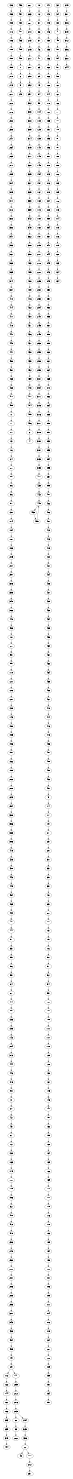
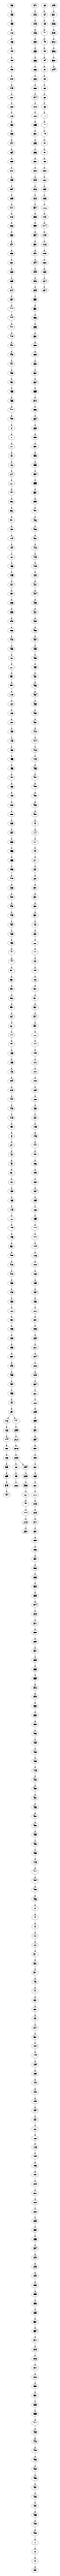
  digraph {
    n1 [label=0]
    n2 [label=7]
    n3 [label=11]
    n4 [label=1]
    n5 [label=6]
    n6 [label=9]
    n7 [label=2]
    n8 [label=4]
+   n9 [label=8]
    n10 [label=3]
    n11 [label=27]
    n12 [label=42]
    n13 [label=10]
    n14 [label=5]
    n15 [label=14]
    n16 [label=17]
    n17 [label=25]
    n18 [label=13]
    n19 [label=12]
    n20 [label=31]
    n21 [label=16]
    n22 [label=36]
    n23 [label=24]
    n24 [label=19]
    n25 [label=15]
    n26 [label=29]
    n27 [label=112]
    n28 [label=141]
    n29 [label=80]
    n30 [label=21]
    n31 [label=18]
    n32 [label=20]
    n33 [label=93]
    n34 [label=23]
    n35 [label=95]
    n36 [label=28]
    n37 [label=22]
    n38 [label=45]
    n39 [label=177]
    n40 [label=30]
    n41 [label=85]
    n42 [label=32]
    n43 [label=34]
    n44 [label=43]
    n45 [label=33]
    n46 [label=122]
    n47 [label=269]
    n48 [label=35]
    n49 [label=37]
    n50 [label=38]
    n51 [label=39]
    n52 [label=41]
    n53 [label=48]
    n54 [label=46]
    n55 [label=47]
    n56 [label=49]
    n57 [label=65]
    n58 [label=40]
    n59 [label=44]
    n60 [label=51]
    n61 [label=50]
    n62 [label=61]
    n63 [label=72]
    n64 [label=53]
    n65 [label=212]
    n66 [label=63]
    n67 [label=69]
    n68 [label=68]
    n69 [label=54]
    n70 [label=57]
    n71 [label=55]
    n72 [label=52]
    n73 [label=400]
    n74 [label=472]
    n75 [label=56]
    n76 [label=58]
    n77 [label=59]
    n78 [label=64]
    n79 [label=60]
    n80 [label=62]
    n81 [label=67]
    n82 [label=66]
    n83 [label=132]
    n84 [label=71]
    n85 [label=79]
    n86 [label=74]
    n87 [label=70]
    n88 [label=77]
    n89 [label=89]
    n90 [label=73]
    n91 [label=84]
    n92 [label=75]
    n93 [label=78]
    n94 [label=163]
    n95 [label=76]
    n96 [label=133]
    n97 [label=90]
    n98 [label=91]
    n99 [label=81]
    n100 [label=87]
    n101 [label=98]
    n102 [label=86]
    n103 [label=88]
    n104 [label=82]
    n105 [label=83]
    n106 [label=260]
    n107 [label=104]
    n108 [label=96]
    n109 [label=97]
    n110 [label=100]
    n111 [label=102]
    n112 [label=135]
    n113 [label=92]
    n114 [label=94]
    n115 [label=99]
    n116 [label=110]
    n117 [label=101]
    n118 [label=121]
    n119 [label=131]
    n120 [label=174]
    n121 [label=109]
    n122 [label=107]
    n123 [label=103]
    n124 [label=108]
    n125 [label=105]
    n126 [label=106]
    n127 [label=129]
    n128 [label=113]
    n129 [label=114]
    n130 [label=111]
    n131 [label=117]
    n132 [label=139]
    n133 [label=126]
    n134 [label=118]
    n135 [label=144]
    n136 [label=115]
    n137 [label=116]
    n138 [label=119]
    n139 [label=120]
    n140 [label=125]
    n141 [label=128]
    n142 [label=123]
    n143 [label=124]
    n144 [label=127]
    n145 [label=161]
    n146 [label=134]
    n147 [label=130]
    n148 [label=138]
    n149 [label=143]
    n150 [label=137]
    n151 [label=140]
    n152 [label=145]
    n153 [label=184]
    n154 [label=179]
    n155 [label=142]
    n156 [label=136]
    n157 [label=153]
    n158 [label=204]
    n159 [label=158]
    n160 [label=146]
    n161 [label=150]
    n162 [label=148]
    n163 [label=149]
    n164 [label=272]
    n165 [label=373]
    n166 [label=155]
    n167 [label=162]
    n168 [label=147]
    n169 [label=151]
    n170 [label=152]
    n171 [label=154]
    n172 [label=157]
    n173 [label=156]
    n174 [label=159]
    n175 [label=160]
    n176 [label=172]
    n177 [label=167]
    n178 [label=191]
    n179 [label=192]
    n180 [label=168]
    n181 [label=186]
    n182 [label=164]
    n183 [label=165]
    n184 [label=203]
    n185 [label=235]
    n186 [label=181]
    n187 [label=166]
    n188 [label=169]
    n189 [label=170]
    n190 [label=173]
    n191 [label=180]
    n192 [label=171]
    n193 [label=175]
    n194 [label=176]
    n195 [label=188]
    n196 [label=182]
    n197 [label=187]
    n198 [label=178]
    n199 [label=183]
    n200 [label=231]
    n201 [label=189]
    n202 [label=185]
    n203 [label=197]
    n204 [label=196]
    n205 [label=215]
    n206 [label=194]
    n207 [label=193]
    n208 [label=190]
    n209 [label=205]
    n210 [label=195]
    n211 [label=198]
    n212 [label=210]
    n213 [label=199]
    n214 [label=202]
    n215 [label=207]
    n216 [label=200]
    n217 [label=213]
    n218 [label=217]
    n219 [label=201]
    n220 [label=208]
    n221 [label=206]
    n222 [label=209]
    n223 [label=223]
    n224 [label=379]
    n225 [label=444]
    n226 [label=237]
    n227 [label=211]
    n228 [label=326]
    n229 [label=294]
    n230 [label=214]
    n231 [label=221]
    n232 [label=216]
    n233 [label=222]
    n234 [label=219]
    n235 [label=218]
    n236 [label=224]
    n237 [label=220]
    n238 [label=225]
    n239 [label=227]
    n240 [label=230]
    n241 [label=226]
    n242 [label=232]
    n243 [label=338]
    n244 [label=228]
    n245 [label=233]
    n246 [label=238]
    n247 [label=229]
    n248 [label=239]
    n249 [label=251]
    n250 [label=234]
    n251 [label=279]
    n252 [label=301]
    n253 [label=247]
    n254 [label=240]
    n255 [label=245]
    n256 [label=404]
    n257 [label=236]
    n258 [label=248]
    n259 [label=252]
    n260 [label=335]
    n261 [label=264]
    n262 [label=254]
    n263 [label=249]
    n264 [label=241]
    n265 [label=242]
    n266 [label=243]
    n267 [label=246]
    n268 [label=250]
    n269 [label=244]
    n270 [label=253]
    n271 [label=255]
    n272 [label=265]
    n273 [label=280]
    n274 [label=259]
    n275 [label=256]
    n276 [label=257]
    n277 [label=281]
    n278 [label=298]
+   n279 [label=258]
    n280 [label=262]
    n281 [label=266]
    n282 [label=261]
    n283 [label=263]
    n284 [label=299]
    n285 [label=267]
    n286 [label=268]
    n287 [label=270]
    n288 [label=271]
    n289 [label=289]
    n290 [label=274]
    n291 [label=273]
    n292 [label=278]
    n293 [label=276]
    n294 [label=275]
    n295 [label=304]
    n296 [label=283]
    n297 [label=277]
    n298 [label=282]
    n299 [label=287]
    n300 [label=284]
    n301 [label=290]
    n302 [label=285]
    n303 [label=306]
    n304 [label=286]
    n305 [label=288]
    n306 [label=291]
    n307 [label=323]
    n308 [label=336]
    n309 [label=295]
    n310 [label=293]
    n311 [label=292]
    n312 [label=321]
    n313 [label=305]
    n314 [label=297]
    n315 [label=296]
    n316 [label=302]
    n317 [label=343]
    n318 [label=356]
    n319 [label=307]
    n320 [label=310]
    n321 [label=303]
    n322 [label=331]
    n323 [label=354]
    n324 [label=300]
    n325 [label=319]
    n326 [label=308]
    n327 [label=309]
    n328 [label=311]
    n329 [label=312]
    n330 [label=372]
    n331 [label=313]
    n332 [label=314]
    n333 [label=315]
    n334 [label=316]
    n335 [label=322]
    n336 [label=332]
    n337 [label=318]
    n338 [label=317]
    n339 [label=320]
    n340 [label=324]
    n341 [label=325]
    n342 [label=328]
    n343 [label=396]
    n344 [label=327]
    n345 [label=433]
    n346 [label=347]
    n347 [label=330]
    n348 [label=329]
    n349 [label=340]
    n350 [label=333]
    n351 [label=334]
    n352 [label=339]
    n353 [label=337]
    n354 [label=371]
    n355 [label=353]
    n356 [label=342]
    n357 [label=341]
    n358 [label=366]
    n359 [label=344]
    n360 [label=363]
    n361 [label=348]
    n362 [label=440]
    n363 [label=345]
    n364 [label=362]
    n365 [label=494]
    n366 [label=346]
    n367 [label=349]
    n368 [label=350]
    n369 [label=367]
    n370 [label=388]
    n371 [label=351]
    n372 [label=352]
    n373 [label=355]
    n374 [label=357]
    n375 [label=368]
    n376 [label=375]
    n377 [label=358]
    n378 [label=386]
    n379 [label=359]
    n380 [label=360]
    n381 [label=361]
    n382 [label=364]
    n383 [label=365]
    n384 [label=398]
    n385 [label=415]
    n386 [label=370]
    n387 [label=382]
    n388 [label=493]
    n389 [label=369]
    n390 [label=374]
    n391 [label=387]
    n392 [label=384]
    n393 [label=376]
    n394 [label=446]
    n395 [label=410]
    n396 [label=377]
    n397 [label=378]
    n398 [label=380]
    n399 [label=381]
    n400 [label=383]
    n401 [label=385]
    n402 [label=389]
    n403 [label=411]
    n404 [label=390]
    n405 [label=423]
    n406 [label=425]
    n407 [label=414]
    n408 [label=403]
    n409 [label=391]
    n410 [label=392]
    n411 [label=393]
    n412 [label=394]
    n413 [label=395]
    n414 [label=397]
    n415 [label=399]
    n416 [label=401]
    n417 [label=405]
    n418 [label=402]
    n419 [label=475]
    n420 [label=406]
    n421 [label=407]
    n422 [label=408]
    n423 [label=409]
    n424 [label=412]
    n425 [label=413]
    n426 [label=416]
    n427 [label=422]
    n428 [label=417]
    n429 [label=442]
    n430 [label=419]
    n431 [label=420]
    n432 [label=418]
    n433 [label=428]
    n434 [label=430]
    n435 [label=441]
    n436 [label=445]
    n437 [label=421]
    n438 [label=424]
    n439 [label=426]
    n440 [label=431]
    n441 [label=448]
    n442 [label=427]
    n443 [label=443]
    n444 [label=429]
    n445 [label=432]
    n446 [label=449]
    n447 [label=434]
    n448 [label=436]
    n449 [label=437]
    n450 [label=435]
    n451 [label=495]
    n452 [label=458]
    n453 [label=460]
    n454 [label=438]
    n455 [label=439]
    n456 [label=452]
    n457 [label=459]
    n458 [label=447]
    n459 [label=453]
    n460 [label=454]
    n461 [label=479]
    n462 [label=450]
    n463 [label=491]
    n464 [label=451]
    n465 [label=455]
    n466 [label=469]
    n467 [label=463]
    n468 [label=468]
    n469 [label=473]
    n470 [label=456]
    n471 [label=482]
    n472 [label=457]
    n473 [label=480]
    n474 [label=481]
    n475 [label=461]
    n476 [label=477]
    n477 [label=462]
    n478 [label=464]
    n479 [label=465]
    n480 [label=471]
    n481 [label=466]
    n482 [label=467]
    n483 [label=470]
    n484 [label=474]
    n485 [label=499]
    n486 [label=476]
    n487 [label=484]
    n488 [label=478]
    n489 [label=486]
    n490 [label=485]
    n491 [label=487]
    n492 [label=483]
    n493 [label=489]
    n494 [label=498]
    n495 [label=496]
    n496 [label=488]
    n497 [label=490]
    n498 [label=492]
    n499 [label=497]
    n1 -> n2
    n2 -> n3
    n3 -> n18
    n4 -> n5
    n5 -> n6
    n6 -> n17
    n7 -> n8
+   n8 -> n9
+   n9 -> n13
    n10 -> n11
    n11 -> n12
    n12 -> n44
    n13 -> n19
    n14 -> n15
    n15 -> n16
    n16 -> n24
    n18 -> n21
    n19 -> n20
    n20 -> n22
    n21 -> n23
    n22 -> n49
    n23 -> n29
    n24 -> n30
    n25 -> n26
    n26 -> n27
    n26 -> n28
    n27 -> n46
    n28 -> n47
    n29 -> n41
    n30 -> n34
    n31 -> n32
    n32 -> n33
    n33 -> n35
    n34 -> n36
    n35 -> n116
    n36 -> n40
    n37 -> n38
-   n37 -> n39
+   n38 -> n39
    n39 -> n65
    n40 -> n45
    n41 -> n102
    n42 -> n43
    n43 -> n50
    n44 -> n62
    n45 -> n48
    n46 -> n135
    n47 -> n164
    n48 -> n51
    n49 -> n54
    n50 -> n52
    n51 -> n53
    n52 -> n56
    n53 -> n57
    n54 -> n55
    n55 -> n66
    n56 -> n61
    n57 -> n68
    n58 -> n59
    n59 -> n60
    n60 -> n64
    n61 -> n69
    n62 -> n63
    n63 -> n83
    n64 -> n71
    n65 -> n200
    n66 -> n67
    n67 -> n85
    n68 -> n87
    n69 -> n70
    n70 -> n76
    n71 -> n75
    n72 -> n73
    n73 -> n74
    n74 -> n419
    n75 -> n77
    n76 -> n79
    n77 -> n78
    n78 -> n81
    n79 -> n80
    n80 -> n82
    n81 -> n86
    n82 -> n84
    n83 -> n94
    n84 -> n88
    n85 -> n91
    n86 -> n89
    n87 -> n90
    n88 -> n93
    n89 -> n96
    n90 -> n92
    n91 -> n101
    n92 -> n95
    n93 -> n99
    n94 -> n154
    n95 -> n97
    n96 -> n112
    n97 -> n98
    n98 -> n113
    n99 -> n100
    n100 -> n103
    n101 -> n107
    n102 -> n108
    n103 -> n110
    n104 -> n105
    n105 -> n106
    n107 -> n121
    n108 -> n109
    n109 -> n119
    n110 -> n111
    n111 -> n123
    n112 -> n155
    n113 -> n114
    n114 -> n115
    n115 -> n117
    n116 -> n118
    n117 -> n122
    n118 -> n133
    n119 -> n120
    n120 -> n153
    n121 -> n127
    n122 -> n124
    n123 -> n125
    n124 -> n130
    n125 -> n126
    n126 -> n128
    n127 -> n132
    n128 -> n129
    n129 -> n136
    n130 -> n131
    n131 -> n134
    n132 -> n151
    n133 -> n144
    n134 -> n140
    n135 -> n145
    n136 -> n137
    n137 -> n138
    n138 -> n139
    n139 -> n142
    n140 -> n141
    n141 -> n147
    n142 -> n143
    n143 -> n146
    n144 -> n148
    n145 -> n167
    n147 -> n150
    n148 -> n149
    n149 -> n161
    n150 -> n152
    n151 -> n162
    n152 -> n160
    n153 -> n197
    n154 -> n186
    n155 -> n158
    n156 -> n157
    n157 -> n159
    n158 -> n165
    n159 -> n176
    n160 -> n168
    n161 -> n166
    n162 -> n163
    n163 -> n171
    n164 -> n293
    n165 -> n225
    n166 -> n173
    n167 -> n184
    n168 -> n169
    n169 -> n170
    n170 -> n174
    n171 -> n172
    n172 -> n177
    n173 -> n178
    n174 -> n175
    n175 -> n182
    n176 -> n181
    n177 -> n180
    n178 -> n179
    n179 -> n213
    n180 -> n190
    n181 -> n195
    n182 -> n183
    n183 -> n187
    n184 -> n185
    n185 -> n224
    n186 -> n202
    n187 -> n188
    n188 -> n189
    n189 -> n192
    n190 -> n191
    n191 -> n196
    n192 -> n193
    n193 -> n194
    n194 -> n198
    n195 -> n208
    n196 -> n203
    n197 -> n207
    n198 -> n199
    n199 -> n201
    n201 -> n206
    n202 -> n204
    n203 -> n205
    n204 -> n72
    n205 -> n218
    n206 -> n211
    n207 -> n209
    n208 -> n210
    n209 -> n215
    n210 -> n212
    n211 -> n216
    n212 -> n217
    n213 -> n214
    n214 -> n220
    n215 -> n226
    n216 -> n219
    n217 -> n231
    n218 -> n235
    n219 -> n221
    n220 -> n223
    n221 -> n222
    n222 -> n227
    n223 -> n229
    n224 -> n256
    n225 -> n394
    n226 -> n228
    n227 -> n230
    n228 -> n260
    n229 -> n243
    n230 -> n232
    n231 -> n233
    n232 -> n234
    n233 -> n241
    n234 -> n236
    n235 -> n237
    n236 -> n239
    n237 -> n238
    n238 -> n240
    n239 -> n244
    n240 -> n245
    n241 -> n242
    n242 -> n246
    n243 -> n318
    n244 -> n247
    n245 -> n250
    n246 -> n253
    n247 -> n248
    n248 -> n249
    n249 -> n262
    n250 -> n254
    n251 -> n252
    n252 -> n303
    n253 -> n261
    n254 -> n255
    n255 -> n263
    n257 -> n258
    n258 -> n259
    n259 -> n273
    n260 -> n349
    n261 -> n272
    n262 -> n276
    n263 -> n270
    n264 -> n265
    n265 -> n266
    n266 -> n267
    n267 -> n268
    n268 -> n271
    n270 -> n274
    n271 -> n275
    n272 -> n288
    n273 -> n277
    n274 -> n278
    n275 -> n280
+   n276 -> n279
    n277 -> n304
    n278 -> n284
+   n279 -> n282
    n280 -> n281
    n281 -> n286
    n282 -> n283
    n283 -> n285
    n284 -> n322
    n285 -> n287
    n286 -> n290
    n287 -> n291
    n288 -> n289
    n289 -> n295
    n290 -> n292
    n291 -> n294
    n292 -> n298
    n293 -> n296
    n294 -> n297
    n295 -> n313
    n296 -> n104
    n296 -> n300
    n297 -> n299
    n298 -> n302
    n299 -> n301
    n300 -> n307
    n301 -> n311
    n302 -> n306
    n303 -> n325
    n304 -> n305
    n305 -> n310
    n306 -> n309
    n307 -> n308
    n308 -> n37
    n309 -> n315
    n310 -> n312
    n311 -> n314
    n312 -> n317
    n313 -> n328
    n314 -> n316
    n315 -> n319
    n316 -> n321
    n317 -> n345
    n318 -> n360
    n319 -> n320
    n320 -> n331
    n321 -> n326
    n322 -> n323
    n323 -> n354
    n324 -> n269
    n325 -> n330
    n326 -> n327
    n327 -> n332
    n328 -> n329
    n329 -> n335
    n330 -> n343
    n331 -> n334
    n332 -> n333
    n333 -> n338
    n334 -> n337
    n335 -> n336
    n336 -> n346
    n337 -> n340
    n338 -> n339
    n339 -> n341
    n340 -> n342
    n341 -> n344
    n342 -> n347
    n343 -> n324
    n344 -> n348
    n345 -> n365
    n346 -> n355
    n347 -> n351
    n348 -> n350
    n349 -> n358
    n350 -> n352
    n351 -> n353
    n352 -> n356
    n353 -> n357
    n354 -> n376
    n355 -> n369
    n356 -> n361
    n357 -> n359
    n358 -> n362
    n359 -> n363
    n360 -> n378
    n361 -> n364
    n362 -> n388
    n363 -> n366
    n364 -> n370
    n365 -> n451
    n366 -> n367
    n367 -> n368
    n368 -> n371
    n369 -> n375
    n370 -> n384
    n371 -> n372
    n372 -> n373
    n373 -> n374
    n374 -> n377
    n375 -> n389
    n376 -> n393
    n377 -> n379
    n378 -> n385
    n379 -> n380
    n380 -> n381
    n381 -> n382
    n382 -> n383
    n383 -> n386
    n384 -> n408
    n385 -> n406
    n386 -> n387
    n387 -> n392
    n388 -> n31
    n389 -> n390
    n390 -> n391
    n391 -> n395
    n392 -> n402
    n393 -> n396
    n394 -> n461
    n395 -> n407
    n396 -> n397
    n397 -> n398
    n398 -> n399
    n399 -> n400
    n400 -> n401
    n401 -> n403
    n402 -> n404
    n403 -> n405
    n404 -> n409
    n405 -> n429
    n406 -> n433
    n407 -> n428
    n408 -> n417
    n409 -> n410
    n410 -> n411
    n411 -> n412
    n412 -> n413
    n413 -> n414
    n414 -> n415
    n415 -> n416
    n416 -> n418
    n417 -> n422
    n418 -> n420
    n419 -> n257
    n420 -> n421
    n421 -> n424
    n422 -> n423
    n423 -> n426
    n424 -> n425
    n425 -> n430
    n426 -> n427
    n427 -> n434
    n428 -> n432
    n429 -> n441
    n430 -> n431
    n431 -> n437
    n432 -> n435
    n433 -> n443
    n434 -> n440
    n435 -> n436
    n436 -> n458
    n437 -> n438
    n438 -> n439
    n439 -> n442
    n440 -> n448
    n441 -> n459
    n442 -> n444
    n443 -> n446
    n444 -> n445
    n445 -> n447
    n446 -> n460
    n447 -> n450
    n448 -> n449
    n449 -> n454
    n450 -> n452
    n451 -> n25
    n452 -> n453
    n453 -> n475
    n454 -> n455
    n455 -> n456
    n456 -> n457
    n457 -> n469
    n458 -> n462
    n459 -> n465
    n460 -> n466
    n461 -> n463
    n462 -> n464
    n463 -> n10
    n464 -> n467
-   n465 -> n441
+   n465 -> n470
    n466 -> n471
    n467 -> n468
    n468 -> n480
    n469 -> n476
    n470 -> n472
    n471 -> n58
    n472 -> n473
    n473 -> n474
    n474 -> n492
    n475 -> n477
    n476 -> n487
    n477 -> n478
    n478 -> n479
    n479 -> n481
    n480 -> n485
    n481 -> n482
    n482 -> n483
    n483 -> n484
    n484 -> n486
    n485 -> n1
    n486 -> n488
    n487 -> n490
    n488 -> n489
    n489 -> n491
    n490 -> n495
    n491 -> n496
    n492 -> n493
    n493 -> n494
    n494 -> n4
    n495 -> n7
    n496 -> n497
    n497 -> n498
    n498 -> n499
    n499 -> n14
  }
